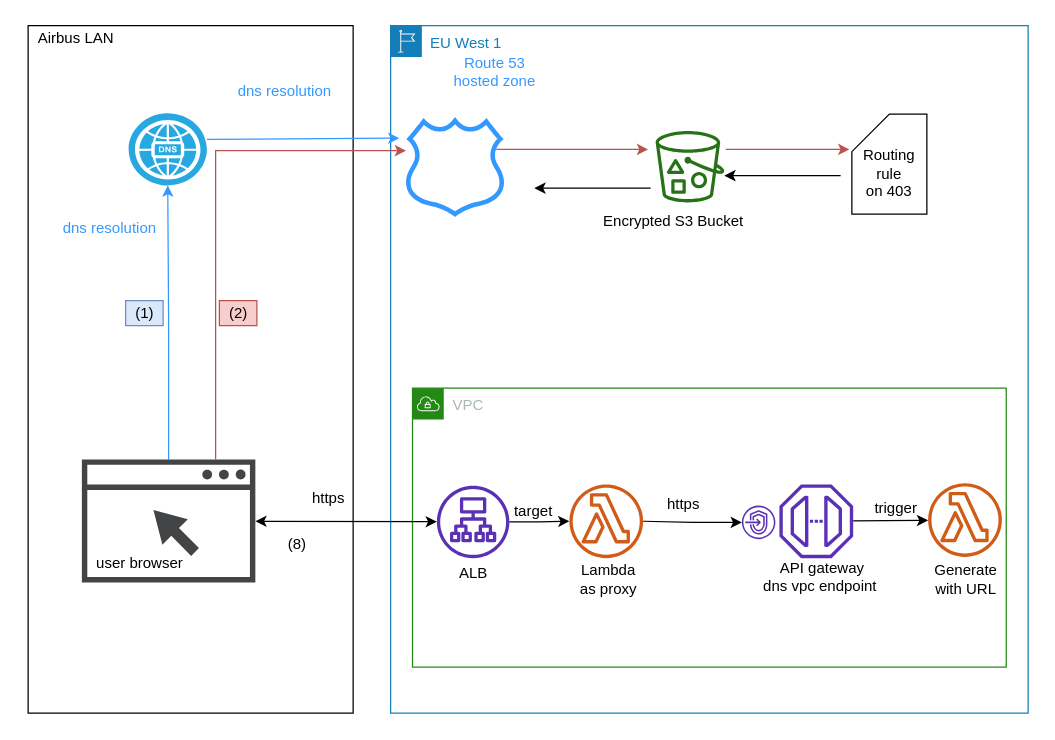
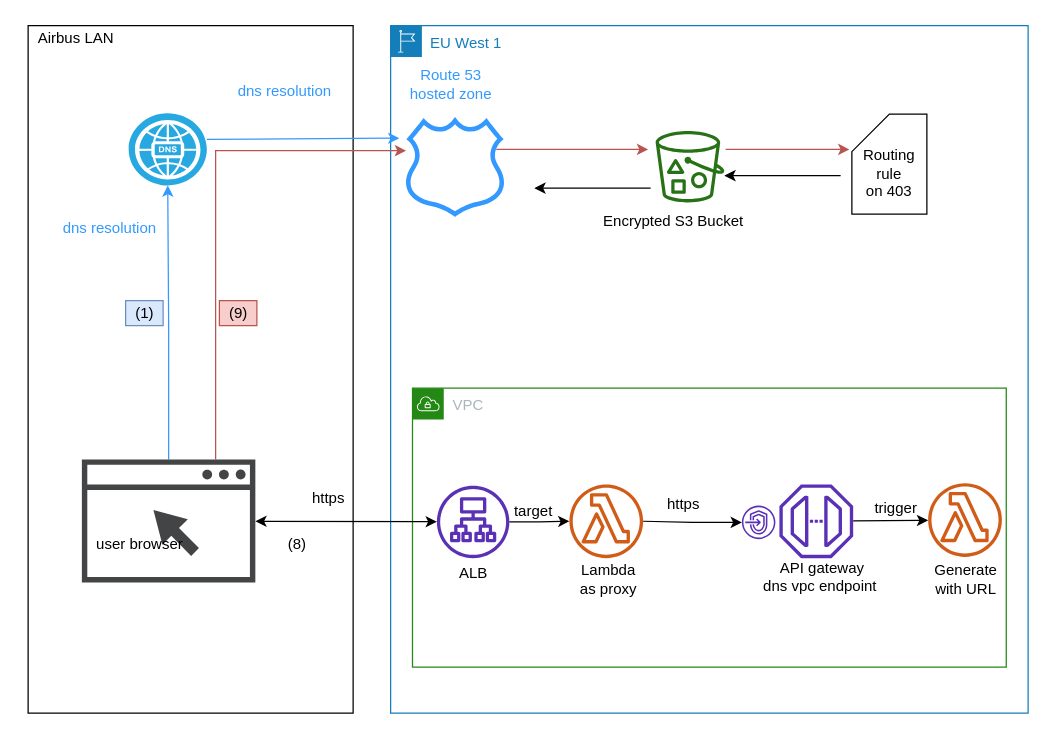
  <mxCell id="0" />
  <mxCell id="1" parent="0" />
  <mxCell id="2" value="EU West 1" style="points=[[0,0],[0.25,0],[0.5,0],[0.75,0],[1,0],[1,0.25],[1,0.5],[1,0.75],[1,1],[0.75,1],[0.5,1],[0.25,1],[0,1],[0,0.75],[0,0.5],[0,0.25]];outlineConnect=0;gradientColor=none;html=1;whiteSpace=wrap;fontSize=12;fontStyle=0;shape=mxgraph.aws4.group;grIcon=mxgraph.aws4.group_region;strokeColor=#147EBA;fillColor=none;verticalAlign=top;align=left;spacingLeft=30;fontColor=#147EBA;dashed=0;" parent="1" vertex="1"><mxGeometry x="312" y="20" width="510" height="550" as="geometry" /></mxCell>
  <mxCell id="3" value="" style="rounded=0;whiteSpace=wrap;html=1;direction=south;" parent="1" vertex="1"><mxGeometry x="22" y="20" width="260" height="550" as="geometry" /></mxCell>
  <mxCell id="4" value="VPC" style="points=[[0,0],[0.25,0],[0.5,0],[0.75,0],[1,0],[1,0.25],[1,0.5],[1,0.75],[1,1],[0.75,1],[0.5,1],[0.25,1],[0,1],[0,0.75],[0,0.5],[0,0.25]];outlineConnect=0;gradientColor=none;html=1;whiteSpace=wrap;fontSize=12;fontStyle=0;shape=mxgraph.aws4.group;grIcon=mxgraph.aws4.group_vpc;strokeColor=#248814;fillColor=none;verticalAlign=top;align=left;spacingLeft=30;fontColor=#AAB7B8;dashed=0;" parent="1" vertex="1"><mxGeometry x="329.5" y="310" width="475" height="223.27" as="geometry" /></mxCell>
  <mxCell id="5" value="" style="outlineConnect=0;fontColor=#232F3E;gradientColor=none;fillColor=#5A30B5;strokeColor=none;dashed=0;verticalLabelPosition=bottom;verticalAlign=top;align=center;html=1;fontSize=12;fontStyle=0;aspect=fixed;pointerEvents=1;shape=mxgraph.aws4.application_load_balancer;" parent="1" vertex="1"><mxGeometry x="349" y="388" width="58" height="58" as="geometry" /></mxCell>
  <mxCell id="6" style="edgeStyle=orthogonalEdgeStyle;rounded=0;orthogonalLoop=1;jettySize=auto;html=1;fillColor=#f8cecc;strokeColor=#b85450;" parent="1" edge="1"><mxGeometry relative="1" as="geometry"><mxPoint x="396.551" y="119" as="sourcePoint" /><mxPoint x="518" y="119" as="targetPoint" /><Array as="points"><mxPoint x="459" y="119" /><mxPoint x="459" y="119" /></Array></mxGeometry></mxCell>
  <mxCell id="7" value="" style="outlineConnect=0;fillColor=#3399FF;strokeColor=#6c8ebf;dashed=0;verticalLabelPosition=bottom;verticalAlign=top;align=center;html=1;fontSize=12;fontStyle=0;aspect=fixed;pointerEvents=1;shape=mxgraph.aws4.hosted_zone;" parent="1" vertex="1"><mxGeometry x="323" y="93" width="81.03" height="80" as="geometry" /></mxCell>
  <mxCell id="8" value="" style="edgeStyle=orthogonalEdgeStyle;rounded=0;orthogonalLoop=1;jettySize=auto;html=1;" parent="1" source="5" target="9" edge="1"><mxGeometry relative="1" as="geometry"><mxPoint x="430" y="294.63" as="sourcePoint" /></mxGeometry></mxCell>
  <mxCell id="9" value="" style="outlineConnect=0;fontColor=#232F3E;gradientColor=none;fillColor=#D05C17;strokeColor=none;dashed=0;verticalLabelPosition=bottom;verticalAlign=top;align=center;html=1;fontSize=12;fontStyle=0;aspect=fixed;pointerEvents=1;shape=mxgraph.aws4.lambda_function;" parent="1" vertex="1"><mxGeometry x="455" y="387" width="59" height="59" as="geometry" /></mxCell>
  <mxCell id="10" value="" style="group" parent="1" vertex="1" connectable="0"><mxGeometry x="593" y="387" width="92" height="59" as="geometry" /></mxCell>
  <mxCell id="11" value="" style="outlineConnect=0;fontColor=#232F3E;gradientColor=none;fillColor=#5A30B5;strokeColor=none;dashed=0;verticalLabelPosition=bottom;verticalAlign=top;align=center;html=1;fontSize=12;fontStyle=0;aspect=fixed;pointerEvents=1;shape=mxgraph.aws4.endpoints;" parent="10" vertex="1"><mxGeometry y="16.985" width="26.818" height="26.818" as="geometry" /></mxCell>
  <mxCell id="12" value="" style="outlineConnect=0;fontColor=#232F3E;gradientColor=none;fillColor=#5A30B5;strokeColor=none;dashed=0;verticalLabelPosition=bottom;verticalAlign=top;align=center;html=1;fontSize=12;fontStyle=0;aspect=fixed;pointerEvents=1;shape=mxgraph.aws4.endpoint;" parent="10" vertex="1"><mxGeometry x="30.041" width="59" height="59" as="geometry" /></mxCell>
  <mxCell id="13" value="" style="outlineConnect=0;fontColor=#232F3E;gradientColor=none;fillColor=#277116;strokeColor=none;dashed=0;verticalLabelPosition=bottom;verticalAlign=top;align=center;html=1;fontSize=12;fontStyle=0;aspect=fixed;pointerEvents=1;shape=mxgraph.aws4.bucket_with_objects;" parent="1" vertex="1"><mxGeometry x="524" y="104.2" width="55" height="57.2" as="geometry" /></mxCell>
- <mxCell id="14" value="Route 53 &lt;br&gt;hosted zone" style="text;html=1;align=center;verticalAlign=middle;resizable=0;points=[];autosize=1;fontColor=#3399FF;" parent="1" vertex="1"><mxGeometry x="355" y="42.03" width="80" height="30" as="geometry" /></mxCell>
+ <mxCell id="14" value="Route 53 &lt;br&gt;hosted zone" style="text;html=1;align=center;verticalAlign=middle;resizable=0;points=[];autosize=1;fontColor=#3399FF;" parent="1" vertex="1"><mxGeometry x="320" y="52.03" width="80" height="30" as="geometry" /></mxCell>
  <mxCell id="15" value="ALB" style="text;html=1;align=center;verticalAlign=middle;resizable=0;points=[];autosize=1;" parent="1" vertex="1"><mxGeometry x="358" y="448" width="40" height="20" as="geometry" /></mxCell>
  <mxCell id="16" value="Lambda &lt;br&gt;as proxy" style="text;html=1;align=center;verticalAlign=middle;resizable=0;points=[];autosize=1;" parent="1" vertex="1"><mxGeometry x="456" y="448" width="60" height="30" as="geometry" /></mxCell>
  <mxCell id="17" value="API gateway&lt;br&gt;dns vpc endpoint&amp;nbsp;" style="text;html=1;align=center;verticalAlign=middle;resizable=0;points=[];autosize=1;" parent="1" vertex="1"><mxGeometry x="602" y="446" width="110" height="30" as="geometry" /></mxCell>
  <mxCell id="18" value="https" style="text;html=1;align=center;verticalAlign=middle;resizable=0;points=[];autosize=1;fontColor=#000000;" parent="1" vertex="1"><mxGeometry x="526" y="393" width="40" height="20" as="geometry" /></mxCell>
  <mxCell id="19" value="trigger" style="text;html=1;align=center;verticalAlign=middle;resizable=0;points=[];autosize=1;fontColor=#000000;" parent="1" vertex="1"><mxGeometry x="691" y="396" width="50" height="20" as="geometry" /></mxCell>
  <mxCell id="20" style="edgeStyle=orthogonalEdgeStyle;rounded=0;orthogonalLoop=1;jettySize=auto;html=1;strokeColor=#3399FF;fontColor=#000000;exitX=1;exitY=0.363;exitDx=0;exitDy=0;exitPerimeter=0;" parent="1" source="21" edge="1"><mxGeometry relative="1" as="geometry"><mxPoint x="182" y="110.009" as="sourcePoint" /><mxPoint x="319" y="110" as="targetPoint" /><Array as="points"><mxPoint x="165" y="110" /></Array></mxGeometry></mxCell>
  <mxCell id="21" value="" style="verticalLabelPosition=bottom;html=1;fillColor=#28A8E0;verticalAlign=top;points=[[0.145,0.145,0],[0.856,0.145,0],[0.855,0.855,0],[0.145,0.855,0],[0.5,0,0], [1,0.5,0], [0.5,1,0],[0,0.5,0]];pointerEvents=1;align=center;shape=mxgraph.cisco_safe.capability.dns;fontColor=#000000;" parent="1" vertex="1"><mxGeometry x="102.39" y="90" width="62.61" height="57.83" as="geometry" /></mxCell>
  <mxCell id="22" value="target" style="text;html=1;align=center;verticalAlign=middle;resizable=0;points=[];autosize=1;fontColor=#000000;" parent="1" vertex="1"><mxGeometry x="401" y="399" width="50" height="20" as="geometry" /></mxCell>
  <mxCell id="23" value="dns resolution" style="text;html=1;align=center;verticalAlign=middle;resizable=0;points=[];autosize=1;fontColor=#3399FF;" parent="1" vertex="1"><mxGeometry x="182" y="62.63" width="90" height="20" as="geometry" /></mxCell>
  <mxCell id="24" style="edgeStyle=orthogonalEdgeStyle;rounded=0;orthogonalLoop=1;jettySize=auto;html=1;strokeColor=#3399FF;fontColor=#000000;entryX=0.5;entryY=1;entryDx=0;entryDy=0;entryPerimeter=0;" parent="1" source="31" target="21" edge="1"><mxGeometry relative="1" as="geometry"><mxPoint x="192" y="96" as="sourcePoint" /><mxPoint x="333.086" y="96" as="targetPoint" /></mxGeometry></mxCell>
  <mxCell id="25" value="dns resolution" style="text;html=1;align=center;verticalAlign=middle;resizable=0;points=[];autosize=1;fontColor=#3399FF;" parent="1" vertex="1"><mxGeometry x="42" y="172.13" width="90" height="20" as="geometry" /></mxCell>
  <mxCell id="26" value="" style="endArrow=classic;html=1;strokeColor=#000000;fontColor=#3399FF;startArrow=classic;startFill=1;" parent="1" source="31" target="5" edge="1"><mxGeometry width="50" height="50" relative="1" as="geometry"><mxPoint x="22" y="550" as="sourcePoint" /><mxPoint x="72" y="500" as="targetPoint" /></mxGeometry></mxCell>
  <mxCell id="27" value="https" style="text;html=1;align=center;verticalAlign=middle;resizable=0;points=[];autosize=1;fontColor=#000000;" parent="1" vertex="1"><mxGeometry x="242" y="388" width="40" height="20" as="geometry" /></mxCell>
  <mxCell id="28" value="Airbus LAN" style="text;html=1;align=center;verticalAlign=middle;resizable=0;points=[];autosize=1;fontColor=#000000;" parent="1" vertex="1"><mxGeometry x="20" y="20" width="80" height="20" as="geometry" /></mxCell>
  <mxCell id="29" value="" style="outlineConnect=0;fontColor=#232F3E;gradientColor=none;fillColor=#D05C17;strokeColor=none;dashed=0;verticalLabelPosition=bottom;verticalAlign=top;align=center;html=1;fontSize=12;fontStyle=0;aspect=fixed;pointerEvents=1;shape=mxgraph.aws4.lambda_function;" parent="1" vertex="1"><mxGeometry x="742" y="386" width="59" height="59" as="geometry" /></mxCell>
  <mxCell id="30" value="" style="group" parent="1" vertex="1" connectable="0"><mxGeometry x="65" y="367" width="138.78" height="98.54" as="geometry" /></mxCell>
  <mxCell id="31" value="" style="pointerEvents=1;shadow=0;dashed=0;html=1;strokeColor=none;fillColor=#434445;aspect=fixed;labelPosition=center;verticalLabelPosition=bottom;verticalAlign=top;align=center;outlineConnect=0;shape=mxgraph.vvd.web_browser;fontColor=#3399FF;" parent="30" vertex="1"><mxGeometry width="138.78" height="98.54" as="geometry" /></mxCell>
- <mxCell id="32" value="user browser" style="text;html=1;align=center;verticalAlign=middle;resizable=0;points=[];autosize=1;fontColor=#000000;" parent="30" vertex="1"><mxGeometry x="6" y="73.13" width="80" height="20" as="geometry" /></mxCell>
+ <mxCell id="32" value="user browser" style="text;html=1;align=center;verticalAlign=middle;resizable=0;points=[];autosize=1;fontColor=#000000;" parent="30" vertex="1"><mxGeometry x="6" y="58.13" width="80" height="20" as="geometry" /></mxCell>
  <mxCell id="33" value="Encrypted S3 Bucket" style="text;html=1;align=center;verticalAlign=middle;resizable=0;points=[];autosize=1;" parent="1" vertex="1"><mxGeometry x="473" y="166.83" width="130" height="20" as="geometry" /></mxCell>
  <mxCell id="34" value="" style="endArrow=classic;html=1;" parent="1" source="12" target="29" edge="1"><mxGeometry width="50" height="50" relative="1" as="geometry"><mxPoint x="22" y="640" as="sourcePoint" /><mxPoint x="72" y="590" as="targetPoint" /></mxGeometry></mxCell>
  <mxCell id="35" style="edgeStyle=orthogonalEdgeStyle;rounded=0;orthogonalLoop=1;jettySize=auto;html=1;endArrow=none;endFill=0;startArrow=classic;startFill=1;" parent="1" source="11" target="9" edge="1"><mxGeometry relative="1" as="geometry" /></mxCell>
  <mxCell id="36" value="Generate &lt;br&gt;with URL" style="text;html=1;align=center;verticalAlign=middle;resizable=0;points=[];autosize=1;" parent="1" vertex="1"><mxGeometry x="731.5" y="448" width="80" height="30" as="geometry" /></mxCell>
  <mxCell id="37" value="(1)" style="text;html=1;align=center;verticalAlign=middle;resizable=0;points=[];autosize=1;fillColor=#dae8fc;strokeColor=#6c8ebf;" parent="1" vertex="1"><mxGeometry x="100" y="240" width="30" height="20" as="geometry" /></mxCell>
- <mxCell id="38" value="(2)" style="text;html=1;align=center;verticalAlign=middle;resizable=0;points=[];autosize=1;fillColor=#f8cecc;strokeColor=#b85450;" parent="1" vertex="1"><mxGeometry x="175" y="240" width="30" height="20" as="geometry" /></mxCell>
+ <mxCell id="38" value="(9)" style="text;html=1;align=center;verticalAlign=middle;resizable=0;points=[];autosize=1;fillColor=#f8cecc;strokeColor=#b85450;" parent="1" vertex="1"><mxGeometry x="175" y="240" width="30" height="20" as="geometry" /></mxCell>
  <mxCell id="39" value="&lt;br&gt;Routing rule&lt;br&gt;on 403" style="shape=card;whiteSpace=wrap;html=1;" parent="1" vertex="1"><mxGeometry x="681" y="90.83" width="60" height="80" as="geometry" /></mxCell>
  <mxCell id="40" style="edgeStyle=orthogonalEdgeStyle;rounded=0;orthogonalLoop=1;jettySize=auto;html=1;fillColor=#f8cecc;strokeColor=#b85450;" edge="1" parent="1" source="31" target="7"><mxGeometry relative="1" as="geometry"><mxPoint x="153" y="230" as="sourcePoint" /><mxPoint x="282" y="230" as="targetPoint" /><Array as="points"><mxPoint x="172" y="120" /></Array></mxGeometry></mxCell>
  <mxCell id="41" value="(8)" style="text;html=1;align=center;verticalAlign=middle;resizable=0;points=[];autosize=1;" vertex="1" parent="1"><mxGeometry x="222" y="425" width="30" height="20" as="geometry" /></mxCell>
  <mxCell id="42" style="edgeStyle=orthogonalEdgeStyle;rounded=0;orthogonalLoop=1;jettySize=auto;html=1;fillColor=#f8cecc;strokeColor=#b85450;entryX=0;entryY=0;entryDx=0;entryDy=30;entryPerimeter=0;" edge="1" parent="1"><mxGeometry relative="1" as="geometry"><mxPoint x="580" y="119" as="sourcePoint" /><mxPoint x="679" y="119" as="targetPoint" /><Array as="points"><mxPoint x="632" y="119" /><mxPoint x="632" y="119" /></Array></mxGeometry></mxCell>
  <mxCell id="43" value="" style="endArrow=classic;html=1;" edge="1" parent="1"><mxGeometry width="50" height="50" relative="1" as="geometry"><mxPoint x="672" y="140" as="sourcePoint" /><mxPoint x="579" y="140" as="targetPoint" /></mxGeometry></mxCell>
  <mxCell id="44" value="" style="endArrow=classic;html=1;" edge="1" parent="1"><mxGeometry width="50" height="50" relative="1" as="geometry"><mxPoint x="520" y="150" as="sourcePoint" /><mxPoint x="427" y="150" as="targetPoint" /></mxGeometry></mxCell>
